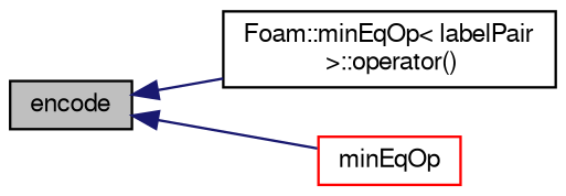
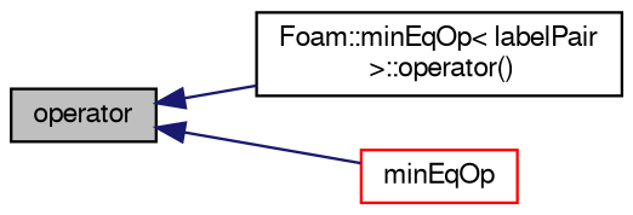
  digraph {
    rankdir=LR
    node [color=black fontname=FreeSans fontsize=10 shape=record]
    edge [color=midnightblue dir=back fontname=FreeSans fontsize=10 labelfontname=FreeSans labelfontsize=10 style=solid]
-   n1 [fillcolor=grey75 fontcolor=black height=0.2 label=encode style=filled width=0.4]
+   n1 [fillcolor=grey75 fontcolor=black height=0.2 label=operator style=filled width=0.4]
    n2 [height=0.2 label="Foam::minEqOp\< labelPair\l \>::operator()" width=0.4]
    n3 [color=red height=0.2 label=minEqOp width=0.4]
    n1 -> n2
    n1 -> n3
  }
